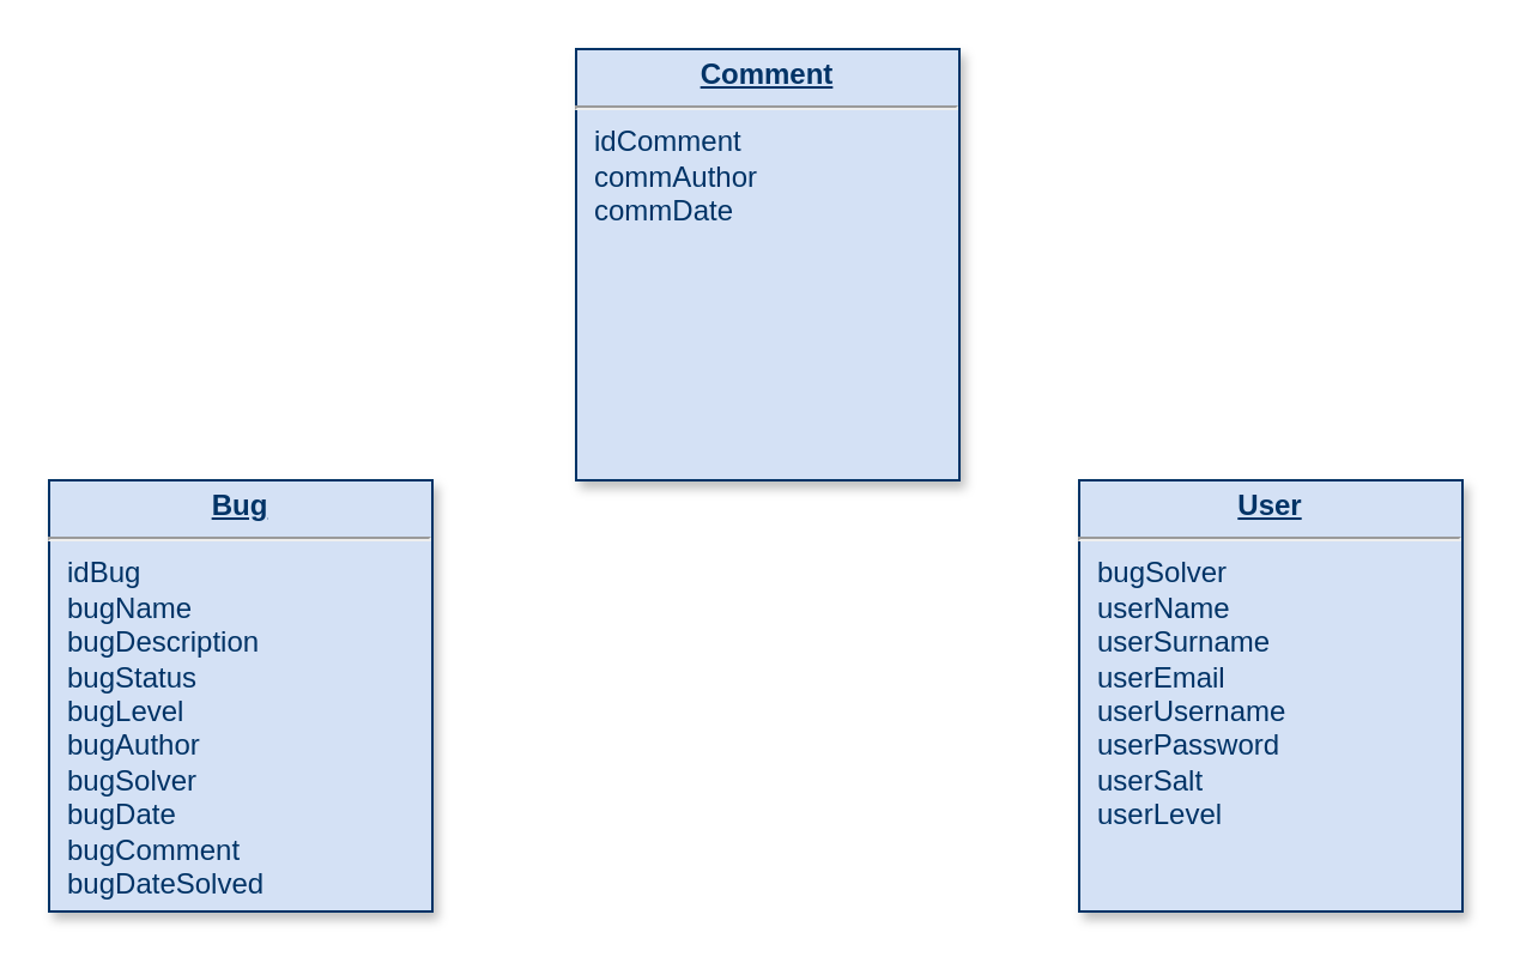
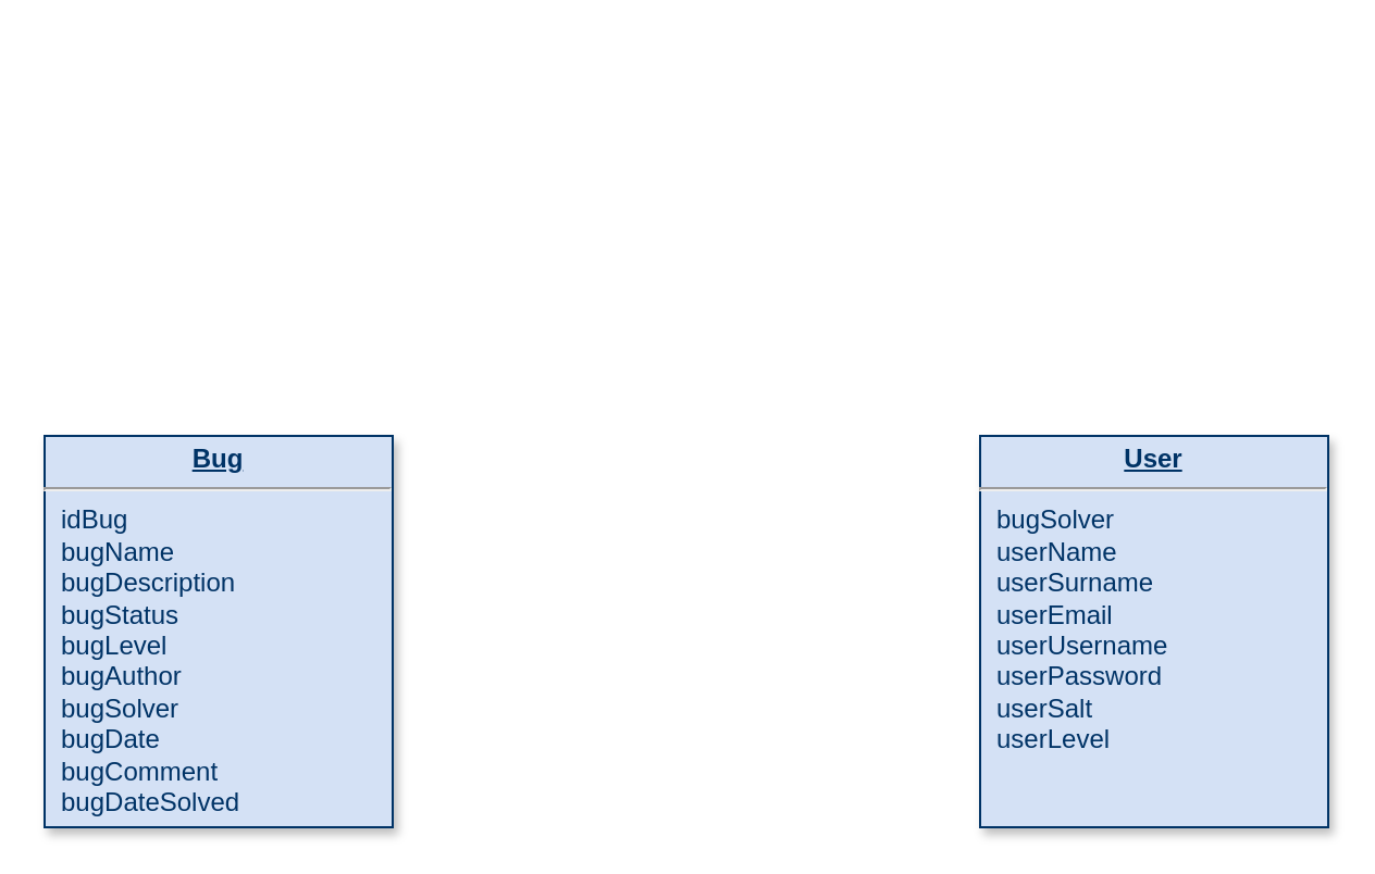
  <mxCell id="0" />
  <mxCell id="1" parent="0" />
  <mxCell id="2" value="&lt;p style=&quot;margin: 0px ; margin-top: 4px ; text-align: center ; text-decoration: underline&quot;&gt;&lt;strong&gt;User&lt;/strong&gt;&lt;/p&gt;&lt;hr&gt;&lt;p style=&quot;margin: 0px ; margin-left: 8px&quot;&gt;bugSolver&lt;/p&gt;&lt;p style=&quot;margin: 0px ; margin-left: 8px&quot;&gt;userName&lt;br&gt;&lt;/p&gt;&lt;p style=&quot;margin: 0px ; margin-left: 8px&quot;&gt;userSurname&lt;/p&gt;&lt;p style=&quot;margin: 0px ; margin-left: 8px&quot;&gt;userEmail&lt;/p&gt;&lt;p style=&quot;margin: 0px ; margin-left: 8px&quot;&gt;userUsername&lt;/p&gt;&lt;p style=&quot;margin: 0px ; margin-left: 8px&quot;&gt;userPassword&lt;/p&gt;&lt;p style=&quot;margin: 0px ; margin-left: 8px&quot;&gt;userSalt&lt;/p&gt;&lt;p style=&quot;margin: 0px ; margin-left: 8px&quot;&gt;userLevel&lt;br&gt;&lt;/p&gt;" style="verticalAlign=top;align=left;overflow=fill;fontSize=12;fontFamily=Helvetica;html=1;strokeColor=#003366;shadow=1;fillColor=#D4E1F5;fontColor=#003366" parent="1" vertex="1"><mxGeometry x="450" y="200" width="160" height="180" as="geometry" /></mxCell>
  <mxCell id="3" value="&lt;p style=&quot;margin: 0px ; margin-top: 4px ; text-align: center ; text-decoration: underline&quot;&gt;&lt;strong&gt;Bug&lt;br&gt;&lt;/strong&gt;&lt;/p&gt;&lt;hr&gt;&lt;p style=&quot;margin: 0px ; margin-left: 8px&quot;&gt;idBug&lt;br&gt;&lt;/p&gt;&lt;p style=&quot;margin: 0px ; margin-left: 8px&quot;&gt;bugName&lt;/p&gt;&lt;p style=&quot;margin: 0px ; margin-left: 8px&quot;&gt;bugDescription&lt;/p&gt;&lt;p style=&quot;margin: 0px ; margin-left: 8px&quot;&gt;bugStatus&lt;/p&gt;&lt;p style=&quot;margin: 0px ; margin-left: 8px&quot;&gt;bugLevel&lt;br&gt;&lt;/p&gt;&lt;p style=&quot;margin: 0px ; margin-left: 8px&quot;&gt;bugAuthor&lt;br&gt;&lt;/p&gt;&lt;p style=&quot;margin: 0px ; margin-left: 8px&quot;&gt;bugSolver&lt;br&gt;&lt;/p&gt;&lt;p style=&quot;margin: 0px ; margin-left: 8px&quot;&gt;bugDate&lt;/p&gt;&lt;p style=&quot;margin: 0px ; margin-left: 8px&quot;&gt;bugComment&lt;br&gt;&lt;/p&gt;&lt;p style=&quot;margin: 0px ; margin-left: 8px&quot;&gt;bugDateSolved&lt;br&gt;&lt;/p&gt;&lt;p style=&quot;margin: 0px ; margin-left: 8px&quot;&gt;&lt;br&gt;&lt;/p&gt;&lt;p style=&quot;margin: 0px ; margin-left: 8px&quot;&gt;&lt;br&gt;&lt;/p&gt;" style="verticalAlign=top;align=left;overflow=fill;fontSize=12;fontFamily=Helvetica;html=1;strokeColor=#003366;shadow=1;fillColor=#D4E1F5;fontColor=#003366" parent="1" vertex="1"><mxGeometry x="20" y="200" width="160" height="180" as="geometry" /></mxCell>
- <mxCell id="4" value="&lt;p style=&quot;margin: 0px ; margin-top: 4px ; text-align: center ; text-decoration: underline&quot;&gt;&lt;strong&gt;Comment&lt;br&gt;&lt;/strong&gt;&lt;/p&gt;&lt;hr&gt;&lt;p style=&quot;margin: 0px ; margin-left: 8px&quot;&gt;idComment&lt;br&gt;&lt;/p&gt;&lt;p style=&quot;margin: 0px ; margin-left: 8px&quot;&gt;commAuthor&lt;br&gt;&lt;/p&gt;&lt;p style=&quot;margin: 0px ; margin-left: 8px&quot;&gt;commDate&lt;br&gt;&lt;/p&gt;&lt;p style=&quot;margin: 0px ; margin-left: 8px&quot;&gt;&lt;br&gt;&lt;/p&gt;" style="verticalAlign=top;align=left;overflow=fill;fontSize=12;fontFamily=Helvetica;html=1;strokeColor=#003366;shadow=1;fillColor=#D4E1F5;fontColor=#003366" parent="1" vertex="1"><mxGeometry x="240" y="20" width="160" height="180" as="geometry" /></mxCell>
